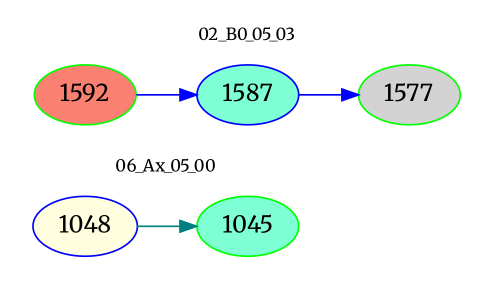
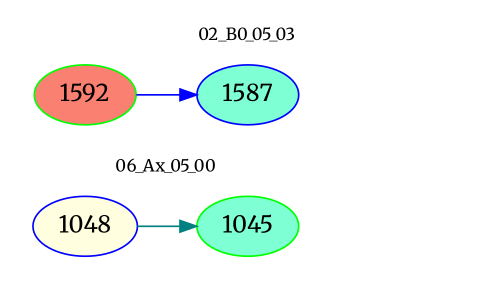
  digraph {
    fontname=Merriweather
    rankdir=LR
    node [color=green fillcolor=aquamarine fontname=Merriweather style=filled]
    edge [color=blue fontname=Merriweather]
    n1 [color=blue fillcolor=lightyellow label=1048]
    n2 [label=1045]
    n3 [fillcolor=salmon label=1592]
    n4 [color=blue label=1587]
-   n5 [fillcolor=lightgrey label=1577]
    subgraph cluster_1 {
      color=white
      fontsize=10
      label="06_Ax_05_00"
      n1
      n2
    }
    subgraph cluster_2 {
      color=white
      fontsize=10
      label="02_B0_05_03"
      n3
      n4
-     n5
    }
    n1 -> n2 [color=teal]
    n3 -> n4
-   n4 -> n5
  }
